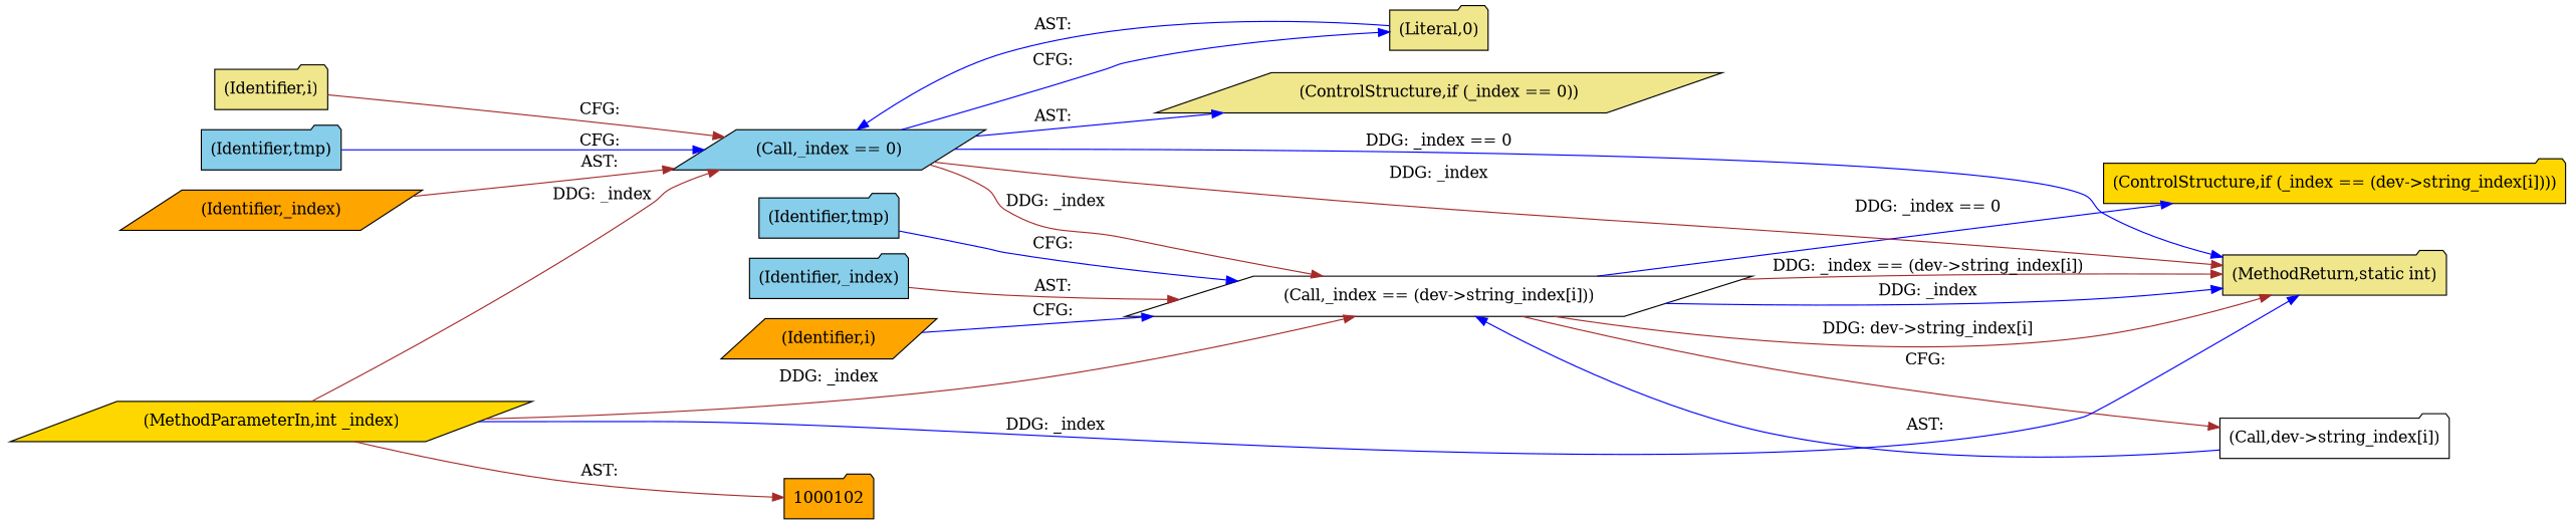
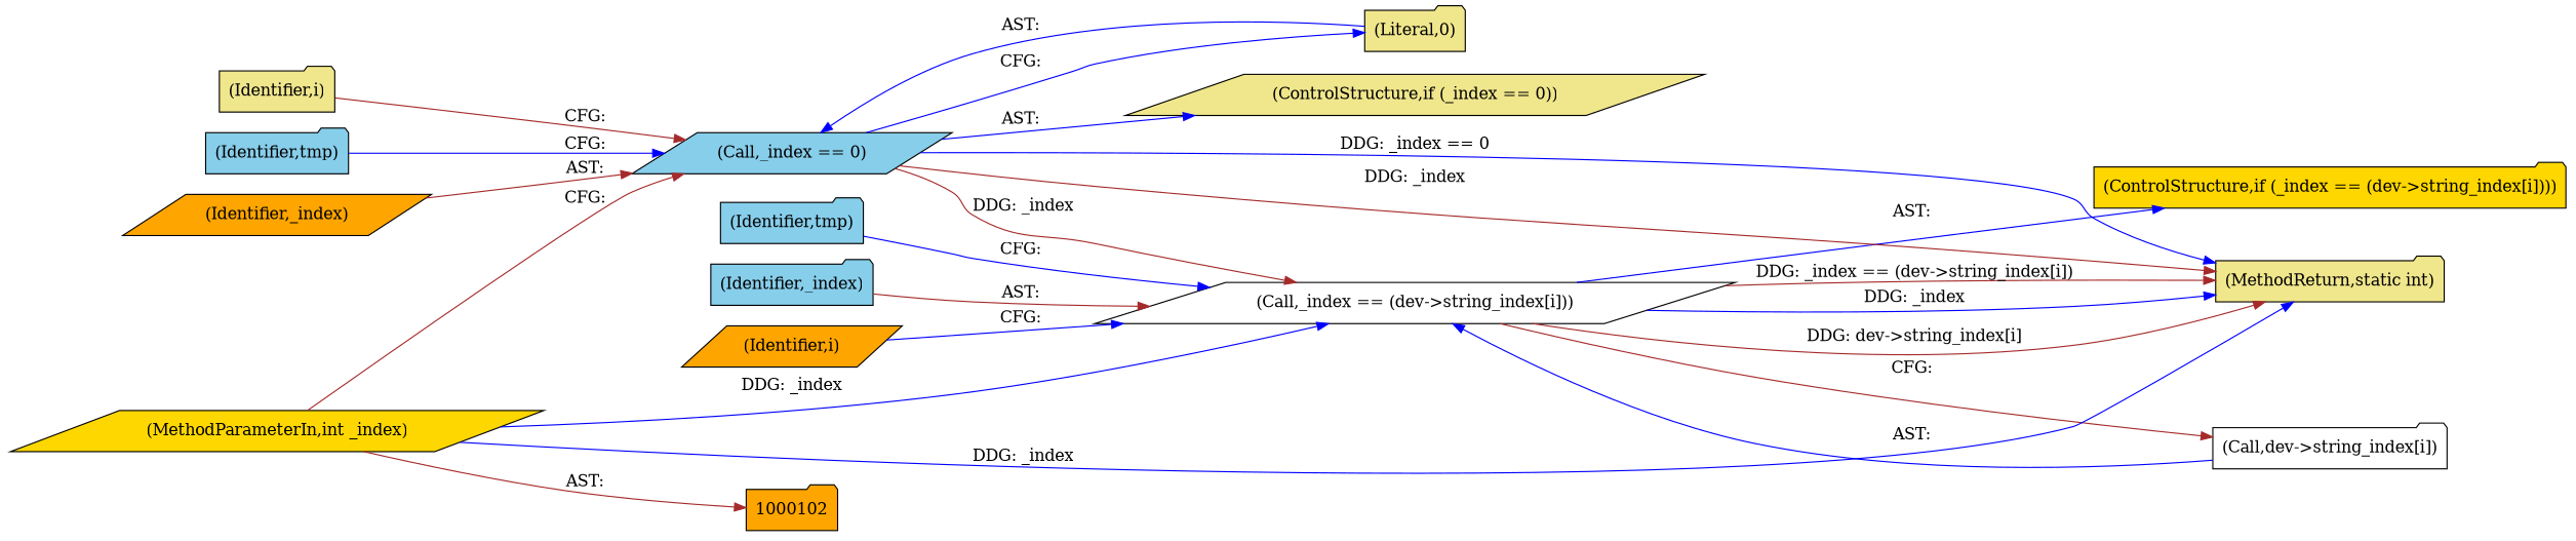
  digraph {
    rankdir=LR
    node [fillcolor=khaki shape=folder style=filled]
    edge [color=blue]
    n1 [fillcolor=white label="(Call,_index == (dev->string_index[i]))" shape=parallelogram]
    n2 [label="(MethodReturn,static int)"]
    n3 [fillcolor=gold label="(ControlStructure,if (_index == (dev->string_index[i])))"]
    n4 [fillcolor=white label="(Call,dev->string_index[i])"]
    n5 [fillcolor=skyblue label="(Call,_index == 0)" shape=parallelogram]
    n6 [label="(Literal,0)"]
    n7 [label="(ControlStructure,if (_index == 0))" shape=parallelogram]
    n8 [fillcolor=gold label="(MethodParameterIn,int _index)" shape=parallelogram]
    1000102 [fillcolor=orange]
    n10 [fillcolor=skyblue label="(Identifier,tmp)"]
    n11 [fillcolor=skyblue label="(Identifier,_index)"]
    n12 [label="(Identifier,i)"]
    n13 [fillcolor=orange label="(Identifier,i)" shape=parallelogram]
    n14 [fillcolor=skyblue label="(Identifier,tmp)"]
    n15 [fillcolor=orange label="(Identifier,_index)" shape=parallelogram]
    n1 -> n2 [color=brown label="DDG: dev->string_index[i]"]
    n1 -> n2 [color=brown label="DDG: _index == (dev->string_index[i])"]
    n1 -> n2 [label="DDG: _index"]
-   n1 -> n3 [label="DDG: _index == 0"]
+   n1 -> n3 [label="AST: "]
    n1 -> n4 [color=brown label="CFG: "]
    n4 -> n1 [label="AST: "]
    n5 -> n1 [color=brown label="DDG: _index"]
    n5 -> n2 [label="DDG: _index == 0"]
    n5 -> n2 [color=brown label="DDG: _index"]
    n5 -> n6 [label="CFG: "]
    n5 -> n7 [label="AST: "]
    n6 -> n5 [label="AST: "]
-   n8 -> n1 [color=brown label="DDG: _index"]
+   n8 -> n1 [label="DDG: _index"]
    n8 -> n2 [label="DDG: _index"]
-   n8 -> n5 [color=brown label="DDG: _index"]
+   n8 -> n5 [color=brown label="CFG: "]
    n8 -> 1000102 [color=brown label="AST: "]
    n10 -> n1 [label="CFG: "]
    n11 -> n1 [color=brown label="AST: "]
    n12 -> n5 [color=brown label="CFG: "]
    n13 -> n1 [label="CFG: "]
    n14 -> n5 [label="CFG: "]
    n15 -> n5 [color=brown label="AST: "]
  }
